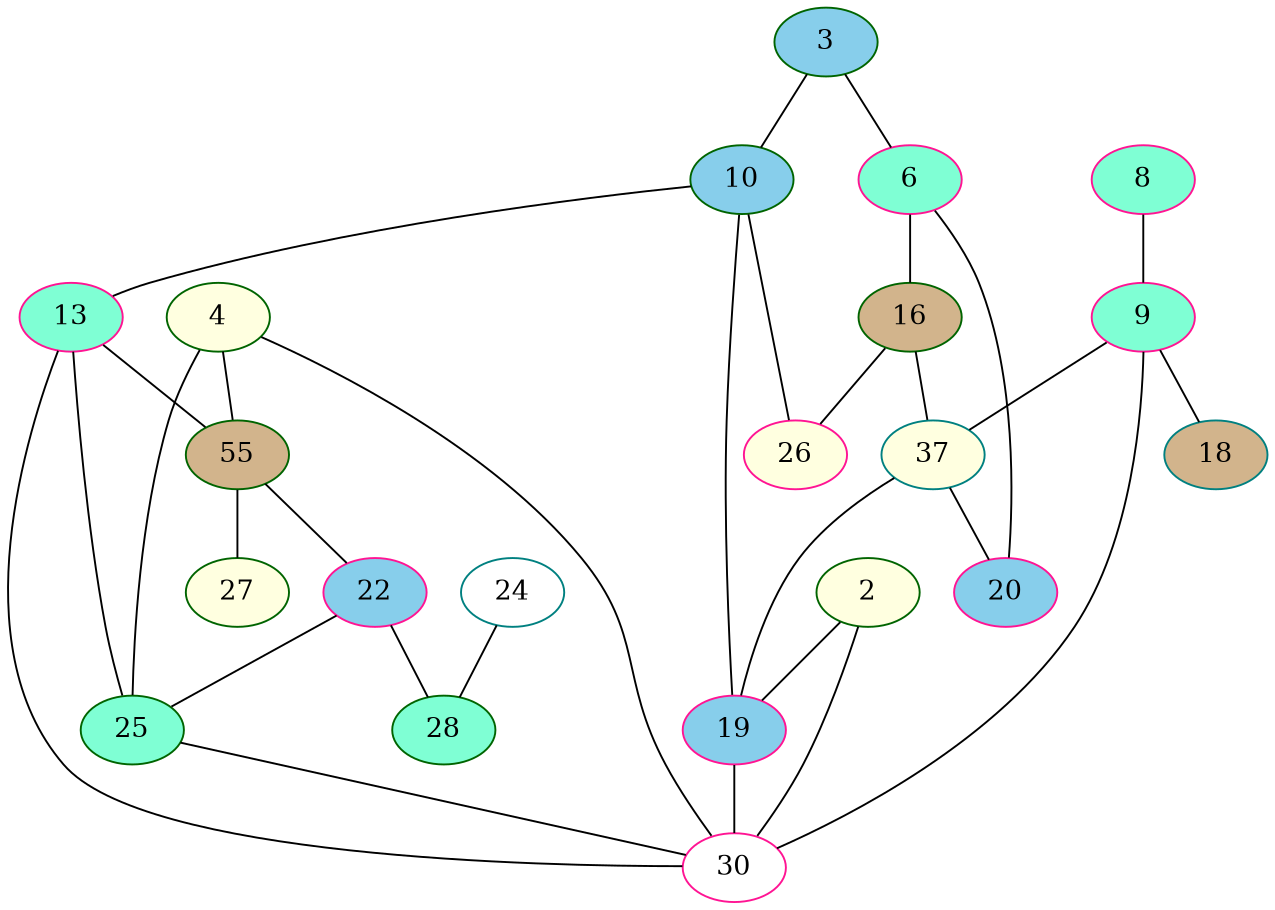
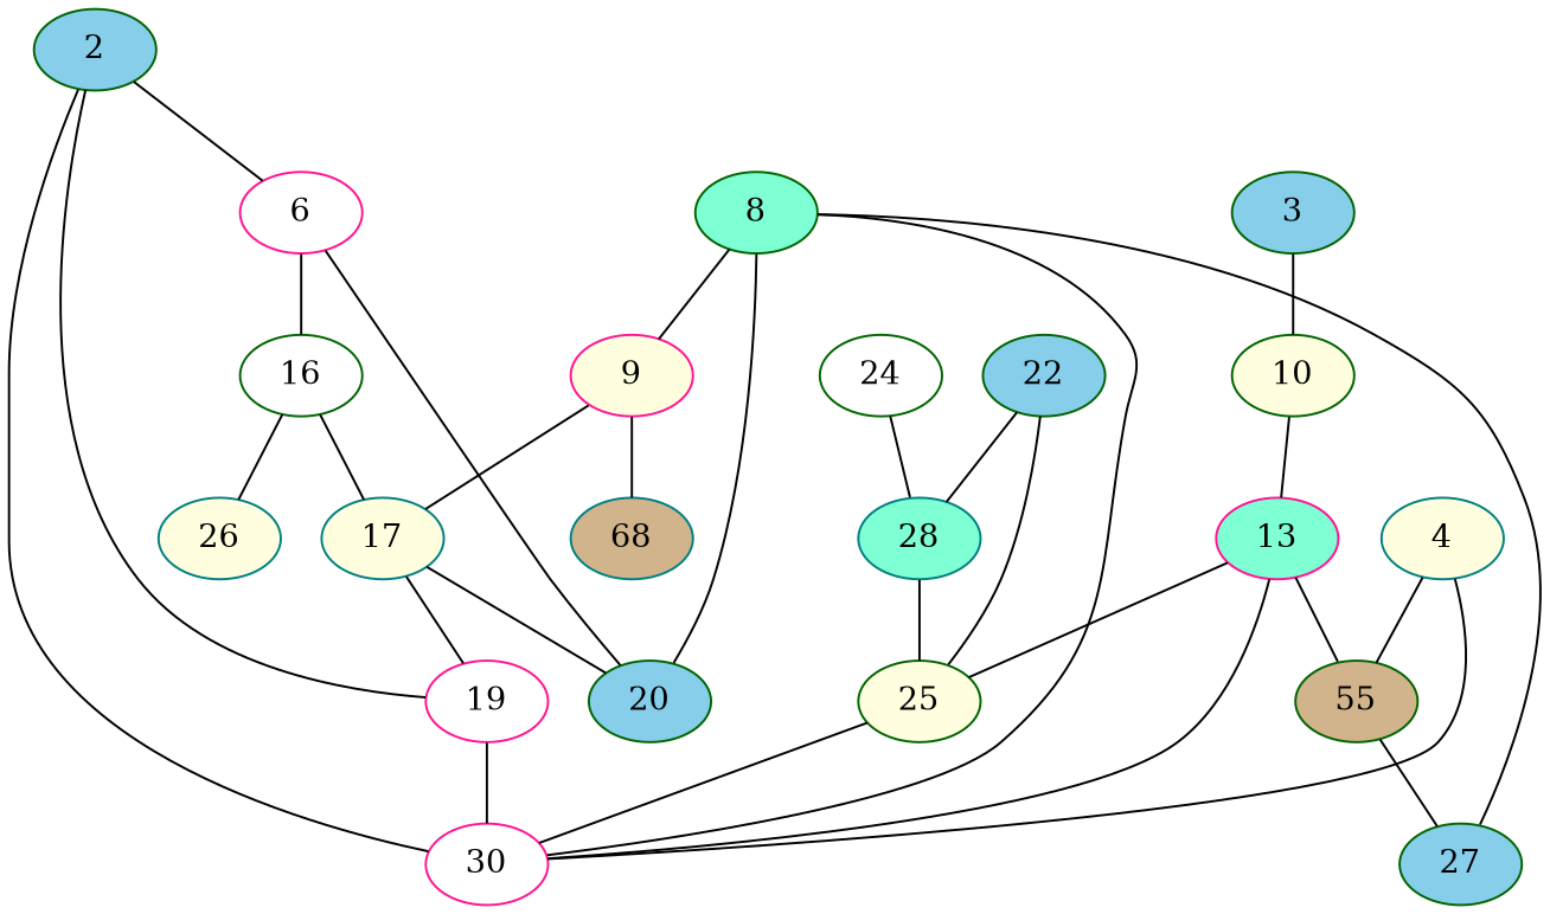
  graph {
    node [color=deeppink fillcolor=skyblue style=filled]
    edge [weight=1.0]
-   2 [color=darkgreen fillcolor=lightyellow]
-   6 [fillcolor=aquamarine]
-   19
+   2 [color=darkgreen]
+   6 [fillcolor=white]
+   19 [fillcolor=white]
    30 [fillcolor=white]
-   16 [color=darkgreen fillcolor=tan]
-   20
+   16 [color=darkgreen fillcolor=white]
+   20 [color=darkgreen]
    3 [color=darkgreen]
-   10 [color=darkgreen]
+   10 [color=darkgreen fillcolor=lightyellow]
    13 [fillcolor=aquamarine]
-   26 [fillcolor=lightyellow]
-   4 [color=darkgreen fillcolor=lightyellow]
+   26 [color=teal fillcolor=lightyellow]
+   4 [color=teal fillcolor=lightyellow]
    n12 [color=darkgreen fillcolor=tan label=55]
-   25 [color=darkgreen fillcolor=aquamarine]
-   27 [color=darkgreen fillcolor=lightyellow]
-   22
-   17 [color=teal fillcolor=lightyellow label=37]
-   8 [fillcolor=aquamarine]
-   9 [fillcolor=aquamarine]
-   18 [color=teal fillcolor=tan]
-   28 [color=darkgreen fillcolor=aquamarine]
-   24 [color=teal fillcolor=white]
-   3 -- 6
+   25 [color=darkgreen fillcolor=lightyellow]
+   27 [color=darkgreen]
+   22 [color=darkgreen]
+   17 [color=teal fillcolor=lightyellow]
+   8 [color=darkgreen fillcolor=aquamarine]
+   9 [fillcolor=lightyellow]
+   18 [color=teal fillcolor=tan label=68]
+   28 [color=teal fillcolor=aquamarine]
+   24 [color=darkgreen fillcolor=white]
+   2 -- 6
    2 -- 19
    2 -- 30
    6 -- 16
    6 -- 20
    19 -- 30 [weight=4.0]
    16 -- 26
    16 -- 17
    3 -- 10
-   10 -- 19
    10 -- 13
-   10 -- 26
    13 -- 30
    13 -- n12
    13 -- 25
    4 -- 30
    4 -- n12
-   4 -- 25 [weight=2.0]
+   28 -- 25 [weight=2.0]
    n12 -- 27
-   n12 -- 22
    25 -- 30
    22 -- 25
    22 -- 28
    17 -- 19
    17 -- 20
-   9 -- 30
+   8 -- 30
+   8 -- 20
+   8 -- 27
    8 -- 9 [weight=2.0]
    9 -- 17
    9 -- 18
    24 -- 28
  }
